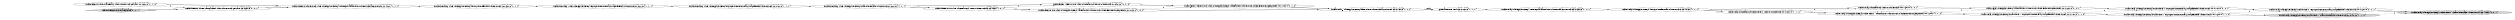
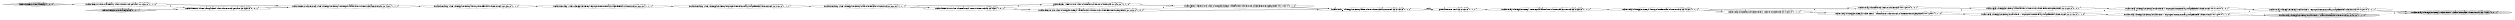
  digraph {
    rankdir=LR
    node [fillcolor=white shape=ellipse style=filled]
    edge [style=bold]
    n1 [label="Mockito.doNothing().when(volumeApiServiceImpl).expungeVolumesInPrimaryStorageIfNeeded(volumeVoMock)@@@6@@@['1', '1', '1']"]
    n2 [label="Mockito.doNothing().when(volumeApiServiceImpl).expungeVolumesInSecondaryStorageIfNeeded(volumeVoMock)@@@7@@@['1', '1', '1']"]
    n3 [label="Mockito.doNothing().when(volumeApiServiceImpl).cleanVolumesCache(volumeVoMock)@@@8@@@['1', '1', '1']"]
    n4 [label="Mockito.lenient().doReturn(true).when(volumeDaoMock).remove(volumeMockId)@@@9@@@['0', '1', '0']"]
    n5 [label="Mockito.lenient().doReturn(true).when(volumeApiServiceImpl).stateTransitTo(volumeVoMock,Volume.Event.DestroyRequested)@@@10@@@['0', '1', '0']"]
    n6 [label="boolean result = volumeApiServiceImpl.deleteVolume(volumeMockId,accountMock)@@@11@@@['1', '1', '1']"]
    n7 [label="Mockito.verify(volumeApiServiceImpl).destroyVolumeIfPossible(volumeVoMock)@@@14@@@['1', '1', '1']"]
    n8 [label="Mockito.verify(volumeDaoMock).remove(volumeMockId)@@@15@@@['0', '0', '1']"]
    n9 [label="Mockito.verify(volumeDaoMock,Mockito.times(0)).remove(volumeMockId)@@@15@@@['1', '1', '0']"]
    n10 [label="Mockito.verify(volumeApiServiceImpl).stateTransitTo(volumeVoMock,Volume.Event.DestroyRequested)@@@16@@@['0', '0', '1']"]
    n11 [label="Mockito.verify(volumeApiServiceImpl,Mockito.times(0)).stateTransitTo(volumeVoMock,Volume.Event.DestroyRequested)@@@16@@@['1', '1', '0']"]
    n12 [label="Assert.assertTrue(result)@@@12@@@['1', '1', '1']"]
    n13 [label="Mockito.doReturn(true).when(volumeApiServiceImpl).stateTransitTo(volumeVoMock,Volume.Event.DestroyRequested)@@@10@@@['1', '0', '1']"]
    n14 [label="Mockito.doReturn(volumeVoMock).when(volumeApiServiceImpl).retrieveAndValidateVolume(volumeMockId,accountMock)@@@4@@@['1', '1', '1']"]
    n15 [label="Mockito.doNothing().when(volumeApiServiceImpl).destroyVolumeIfPossible(volumeVoMock)@@@5@@@['1', '1', '1']"]
    n16 [label="Mockito.verify(volumeApiServiceImpl).retrieveAndValidateVolume(volumeMockId,accountMock)@@@13@@@['1', '1', '1']"]
    n17 [label="Mockito.doReturn(true).when(volumeDaoMock).remove(volumeMockId)@@@9@@@['1', '0', '1']"]
    n18 [label="Mockito.verify(volumeApiServiceImpl,Mockito.times(0)).expungeVolumesInPrimaryStorageIfNeeded(volumeVoMock)@@@17@@@['0', '0', '1']"]
    n19 [label="Mockito.verify(volumeApiServiceImpl,Mockito.times(1)).expungeVolumesInPrimaryStorageIfNeeded(volumeVoMock)@@@17@@@['1', '1', '0']"]
    n20 [label="Mockito.verify(volumeApiServiceImpl,Mockito.times(1)).expungeVolumesInSecondaryStorageIfNeeded(volumeVoMock)@@@18@@@['1', '1', '0']"]
    n21 [label="Mockito.verify(volumeApiServiceImpl,Mockito.times(0)).expungeVolumesInSecondaryStorageIfNeeded(volumeVoMock)@@@18@@@['0', '0', '1']"]
    n22 [fillcolor=lightgray label="Mockito.verify(volumeApiServiceImpl,Mockito.times(1)).cleanVolumesCache(volumeVoMock)@@@19@@@['1', '1', '0']"]
    n23 [fillcolor=lightgray label="Mockito.verify(volumeApiServiceImpl,Mockito.times(0)).cleanVolumesCache(volumeVoMock)@@@19@@@['0', '0', '1']"]
    n24 [label="Mockito.doReturn(Volume.State.Allocated).when(volumeVoMock).getState()@@@3@@@['0', '0', '1']"]
+   n25 [fillcolor=lightgray label="deleteVolumeTestVolumeStateReady['1', '0', '0']" shape=diamond]
    n26 [label="Mockito.doReturn(Volume.State.Ready).when(volumeVoMock).getState()@@@3@@@['1', '1', '0']"]
    n27 [fillcolor=lightgray label="deleteVolumeTestVolumeStateAllocated['0', '0', '1']" shape=diamond]
    n1 -> n2
    n2 -> n3
    n3 -> n4
    n3 -> n17
    n4 -> n5
    n5 -> n6
    n6 -> n12 [label=result style=solid]
    n6 -> n12
    n7 -> n8
    n7 -> n9
    n8 -> n10
    n9 -> n8 [label=0 style=dashed]
    n9 -> n11
    n10 -> n18
    n11 -> n10 [label=0 style=dashed]
    n11 -> n19
    n12 -> n16
    n13 -> n5 [label=0 style=dashed]
    n13 -> n6
    n14 -> n15
    n15 -> n1
    n16 -> n7
    n17 -> n4 [label=0 style=dashed]
    n17 -> n13
    n18 -> n21
    n19 -> n18 [label=0 style=dashed]
    n19 -> n20
    n20 -> n21 [label=0 style=dashed]
    n20 -> n22
    n21 -> n23
    n22 -> n23 [label=0 style=dashed]
    n24 -> n14
+   n25 -> n26
    n26 -> n14
    n26 -> n24 [label=0 style=dashed]
    n27 -> n24
  }
